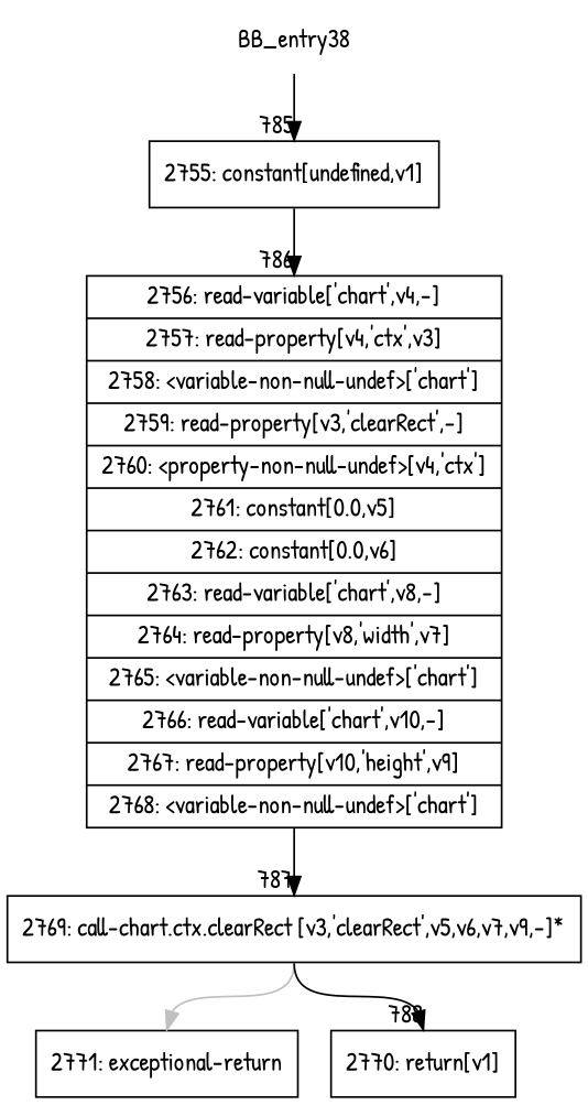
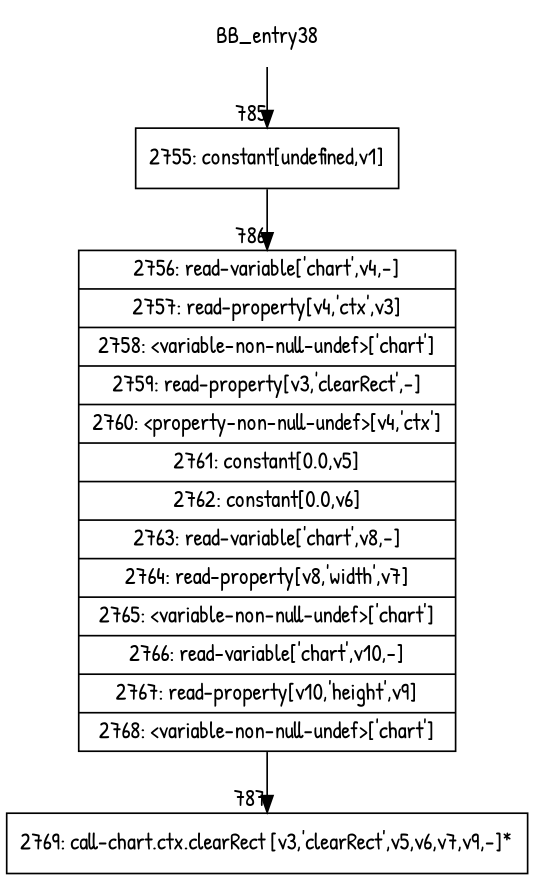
  digraph {
    fontname="Patrick Hand"
    rankdir=TD
    node [fontname="Patrick Hand" shape=record]
    edge [fontname="Patrick Hand" headport=n tailport=s]
    n1 [label=BB_entry38 shape=none]
    n2 [label="{2755: constant[undefined,v1]}"]
    n3 [label="{2756: read-variable['chart',v4,-]|2757: read-property[v4,'ctx',v3]|2758: \<variable-non-null-undef\>['chart']|2759: read-property[v3,'clearRect',-]|2760: \<property-non-null-undef\>[v4,'ctx']|2761: constant[0.0,v5]|2762: constant[0.0,v6]|2763: read-variable['chart',v8,-]|2764: read-property[v8,'width',v7]|2765: \<variable-non-null-undef\>['chart']|2766: read-variable['chart',v10,-]|2767: read-property[v10,'height',v9]|2768: \<variable-non-null-undef\>['chart']}"]
    n4 [label="{2769: call-chart.ctx.clearRect [v3,'clearRect',v5,v6,v7,v9,-]*}"]
-   n5 [label="{2771: exceptional-return}"]
-   n6 [label="{2770: return[v1]}"]
    n1 -> n2 [headlabel="    785"]
    n2 -> n3 [headlabel="      786"]
    n3 -> n4 [headlabel="      787"]
-   n4 -> n5 [color=gray]
-   n4 -> n6 [headlabel="      788"]
  }
